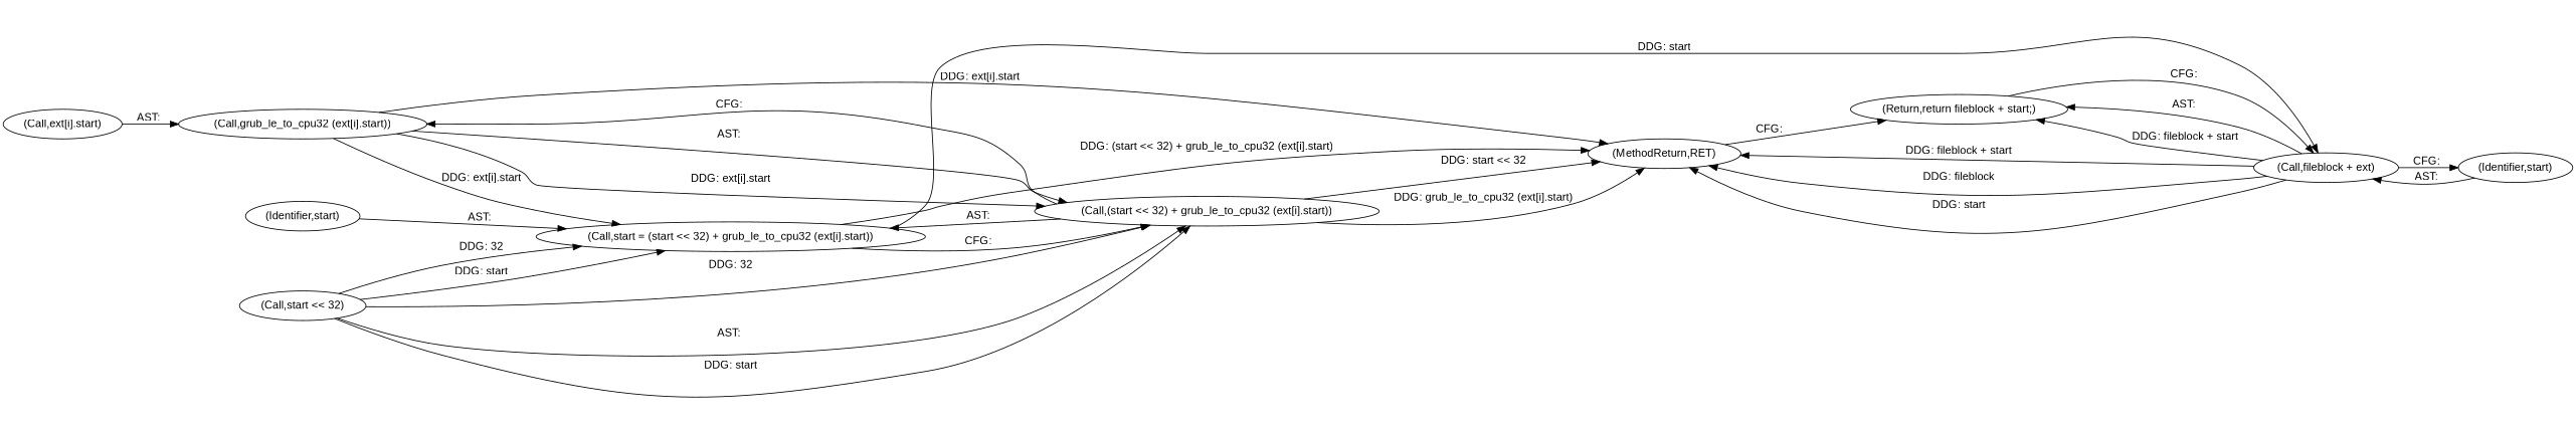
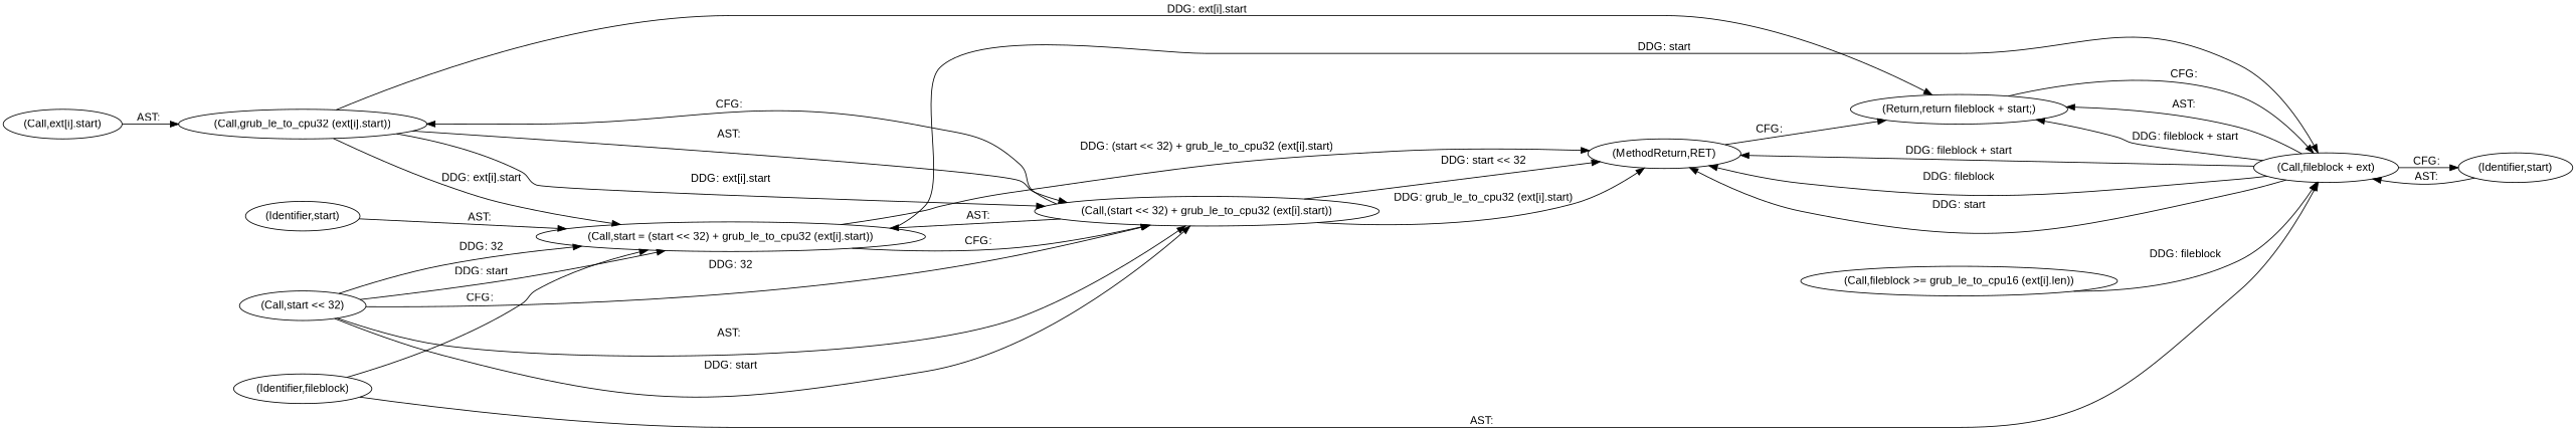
  digraph {
    fontname="Liberation Sans"
    rankdir=LR
    node [fontname="Liberation Sans"]
    edge [fontname="Liberation Sans"]
    n1 [label="(Call,grub_le_to_cpu32 (ext[i].start))"]
    n2 [label="(Call,start = (start << 32) + grub_le_to_cpu32 (ext[i].start))"]
    n3 [label="(Call,(start << 32) + grub_le_to_cpu32 (ext[i].start))"]
    n4 [label="(MethodReturn,RET)"]
    n5 [label="(Call,fileblock + ext)"]
    n6 [label="(Return,return fileblock + start;)"]
    n7 [label="(Call,ext[i].start)"]
    n8 [label="(Identifier,start)"]
    n9 [label="(Identifier,start)"]
+   n10 [label="(Call,fileblock >= grub_le_to_cpu16 (ext[i].len))"]
    n11 [label="(Call,start << 32)"]
+   n12 [label="(Identifier,fileblock)"]
    n1 -> n2 [label="DDG: ext[i].start"]
    n1 -> n3 [label="AST: "]
    n1 -> n3 [label="DDG: ext[i].start"]
-   n1 -> n4 [label="DDG: ext[i].start"]
+   n1 -> n6 [label="DDG: ext[i].start"]
    n2 -> n3 [label="CFG: "]
    n2 -> n4 [label="DDG: (start << 32) + grub_le_to_cpu32 (ext[i].start)"]
    n2 -> n5 [label="DDG: start"]
    n3 -> n1 [label="CFG: "]
    n3 -> n2 [label="AST: "]
    n3 -> n4 [label="DDG: start << 32"]
    n3 -> n4 [label="DDG: grub_le_to_cpu32 (ext[i].start)"]
    n4 -> n6 [label="CFG: "]
    n5 -> n4 [label="DDG: fileblock"]
    n5 -> n4 [label="DDG: start"]
    n5 -> n4 [label="DDG: fileblock + start"]
    n5 -> n6 [label="AST: "]
    n5 -> n6 [label="DDG: fileblock + start"]
    n5 -> n8 [label="CFG: "]
    n6 -> n5 [label="CFG: "]
    n7 -> n1 [label="AST: "]
    n8 -> n5 [label="AST: "]
    n9 -> n2 [label="AST: "]
+   n10 -> n5 [label="DDG: fileblock"]
    n11 -> n2 [label="DDG: start"]
    n11 -> n2 [label="DDG: 32"]
    n11 -> n3 [label="AST: "]
    n11 -> n3 [label="DDG: start"]
    n11 -> n3 [label="DDG: 32"]
+   n12 -> n2 [label="CFG: "]
+   n12 -> n5 [label="AST: "]
  }
